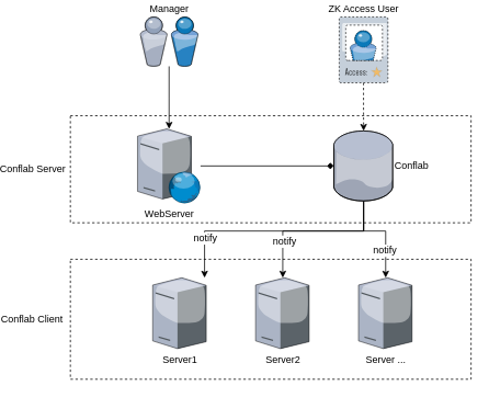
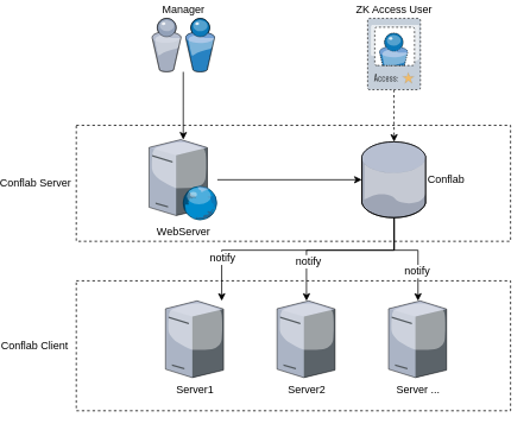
  <mxCell id="0" />
  <mxCell id="1" parent="0" />
  <mxCell id="2" value="Conflab Client&amp;nbsp;&amp;nbsp;" style="rounded=0;whiteSpace=wrap;html=1;fillColor=none;align=right;labelPosition=left;verticalLabelPosition=middle;verticalAlign=middle;dashed=1;" vertex="1" parent="1"><mxGeometry x="20" y="314.3" width="486.72" height="145.7" as="geometry" /></mxCell>
  <mxCell id="3" value="Conflab Server&amp;nbsp;" style="rounded=0;whiteSpace=wrap;html=1;fillColor=none;align=right;labelPosition=left;verticalLabelPosition=middle;verticalAlign=middle;dashed=1;" vertex="1" parent="1"><mxGeometry x="20" y="140" width="486.72" height="130" as="geometry" /></mxCell>
  <mxCell id="4" value="" style="edgeStyle=orthogonalEdgeStyle;rounded=0;orthogonalLoop=1;jettySize=auto;html=1;dashed=1;" edge="1" parent="1" source="5" target="15"><mxGeometry relative="1" as="geometry" /></mxCell>
  <mxCell id="5" value="ZK Access User" style="verticalLabelPosition=top;aspect=fixed;html=1;verticalAlign=bottom;strokeColor=none;align=center;outlineConnect=0;shape=mxgraph.citrix.access_card;dashed=1;labelPosition=center;" vertex="1" parent="1"><mxGeometry x="346.53" y="20" width="59.2" height="80" as="geometry" /></mxCell>
- <mxCell id="6" value="" style="edgeStyle=orthogonalEdgeStyle;rounded=0;orthogonalLoop=1;jettySize=auto;html=1;endArrow=diamond;" edge="1" parent="1" source="7" target="15"><mxGeometry relative="1" as="geometry"><mxPoint x="258.1" y="201" as="targetPoint" /></mxGeometry></mxCell>
+ <mxCell id="6" value="" style="edgeStyle=orthogonalEdgeStyle;rounded=0;orthogonalLoop=1;jettySize=auto;html=1;" edge="1" parent="1" source="7" target="15"><mxGeometry relative="1" as="geometry"><mxPoint x="258.1" y="201" as="targetPoint" /></mxGeometry></mxCell>
  <mxCell id="7" value="WebServer" style="verticalLabelPosition=bottom;aspect=fixed;html=1;verticalAlign=top;strokeColor=none;align=center;outlineConnect=0;shape=mxgraph.citrix.web_server;" vertex="1" parent="1"><mxGeometry x="101.6" y="156" width="76.5" height="90" as="geometry" /></mxCell>
  <mxCell id="8" value="Server1" style="verticalLabelPosition=bottom;aspect=fixed;html=1;verticalAlign=top;strokeColor=none;align=center;outlineConnect=0;shape=mxgraph.citrix.tower_server;" vertex="1" parent="1"><mxGeometry x="120" y="336.8" width="65" height="86" as="geometry" /></mxCell>
  <mxCell id="9" style="edgeStyle=orthogonalEdgeStyle;rounded=0;orthogonalLoop=1;jettySize=auto;html=1;" edge="1" parent="1" source="15" target="16"><mxGeometry relative="1" as="geometry"><Array as="points"><mxPoint x="376" y="280" /><mxPoint x="278" y="280" /></Array></mxGeometry></mxCell>
  <mxCell id="10" value="notify" style="text;html=1;align=center;verticalAlign=middle;resizable=0;points=[];labelBackgroundColor=#ffffff;" vertex="1" connectable="0" parent="9"><mxGeometry x="0.535" y="1" relative="1" as="geometry"><mxPoint as="offset" /></mxGeometry></mxCell>
  <mxCell id="11" style="edgeStyle=orthogonalEdgeStyle;rounded=0;orthogonalLoop=1;jettySize=auto;html=1;" edge="1" parent="1" source="15" target="8"><mxGeometry relative="1" as="geometry"><Array as="points"><mxPoint x="376" y="280" /><mxPoint x="183" y="280" /></Array></mxGeometry></mxCell>
  <mxCell id="12" value="notify" style="text;html=1;align=center;verticalAlign=middle;resizable=0;points=[];labelBackgroundColor=#ffffff;" vertex="1" connectable="0" parent="11"><mxGeometry x="0.659" relative="1" as="geometry"><mxPoint as="offset" /></mxGeometry></mxCell>
  <mxCell id="13" style="edgeStyle=orthogonalEdgeStyle;rounded=0;orthogonalLoop=1;jettySize=auto;html=1;" edge="1" parent="1" source="15" target="17"><mxGeometry relative="1" as="geometry"><Array as="points"><mxPoint x="376" y="280" /><mxPoint x="403" y="280" /></Array></mxGeometry></mxCell>
  <mxCell id="14" value="notify" style="text;html=1;align=center;verticalAlign=middle;resizable=0;points=[];labelBackgroundColor=#ffffff;" vertex="1" connectable="0" parent="13"><mxGeometry x="0.449" y="-2" relative="1" as="geometry"><mxPoint as="offset" /></mxGeometry></mxCell>
  <mxCell id="15" value="Conflab" style="verticalLabelPosition=middle;aspect=fixed;html=1;verticalAlign=middle;strokeColor=none;align=left;outlineConnect=0;shape=mxgraph.citrix.database;labelPosition=right;" vertex="1" parent="1"><mxGeometry x="340" y="158.5" width="72.25" height="85" as="geometry" /></mxCell>
  <mxCell id="16" value="Server2" style="verticalLabelPosition=bottom;aspect=fixed;html=1;verticalAlign=top;strokeColor=none;align=center;outlineConnect=0;shape=mxgraph.citrix.tower_server;" vertex="1" parent="1"><mxGeometry x="245" y="336.8" width="65" height="86" as="geometry" /></mxCell>
  <mxCell id="17" value="Server ..." style="verticalLabelPosition=bottom;aspect=fixed;html=1;verticalAlign=top;strokeColor=none;align=center;outlineConnect=0;shape=mxgraph.citrix.tower_server;" vertex="1" parent="1"><mxGeometry x="370" y="336.8" width="65" height="86" as="geometry" /></mxCell>
  <mxCell id="18" value="" style="edgeStyle=orthogonalEdgeStyle;rounded=0;orthogonalLoop=1;jettySize=auto;html=1;" edge="1" parent="1" source="19" target="7"><mxGeometry relative="1" as="geometry" /></mxCell>
  <mxCell id="19" value="Manager" style="verticalLabelPosition=top;aspect=fixed;html=1;verticalAlign=bottom;strokeColor=none;align=center;outlineConnect=0;shape=mxgraph.citrix.users;labelPosition=center;" vertex="1" parent="1"><mxGeometry x="104.67" y="20" width="70.36" height="60" as="geometry" /></mxCell>
